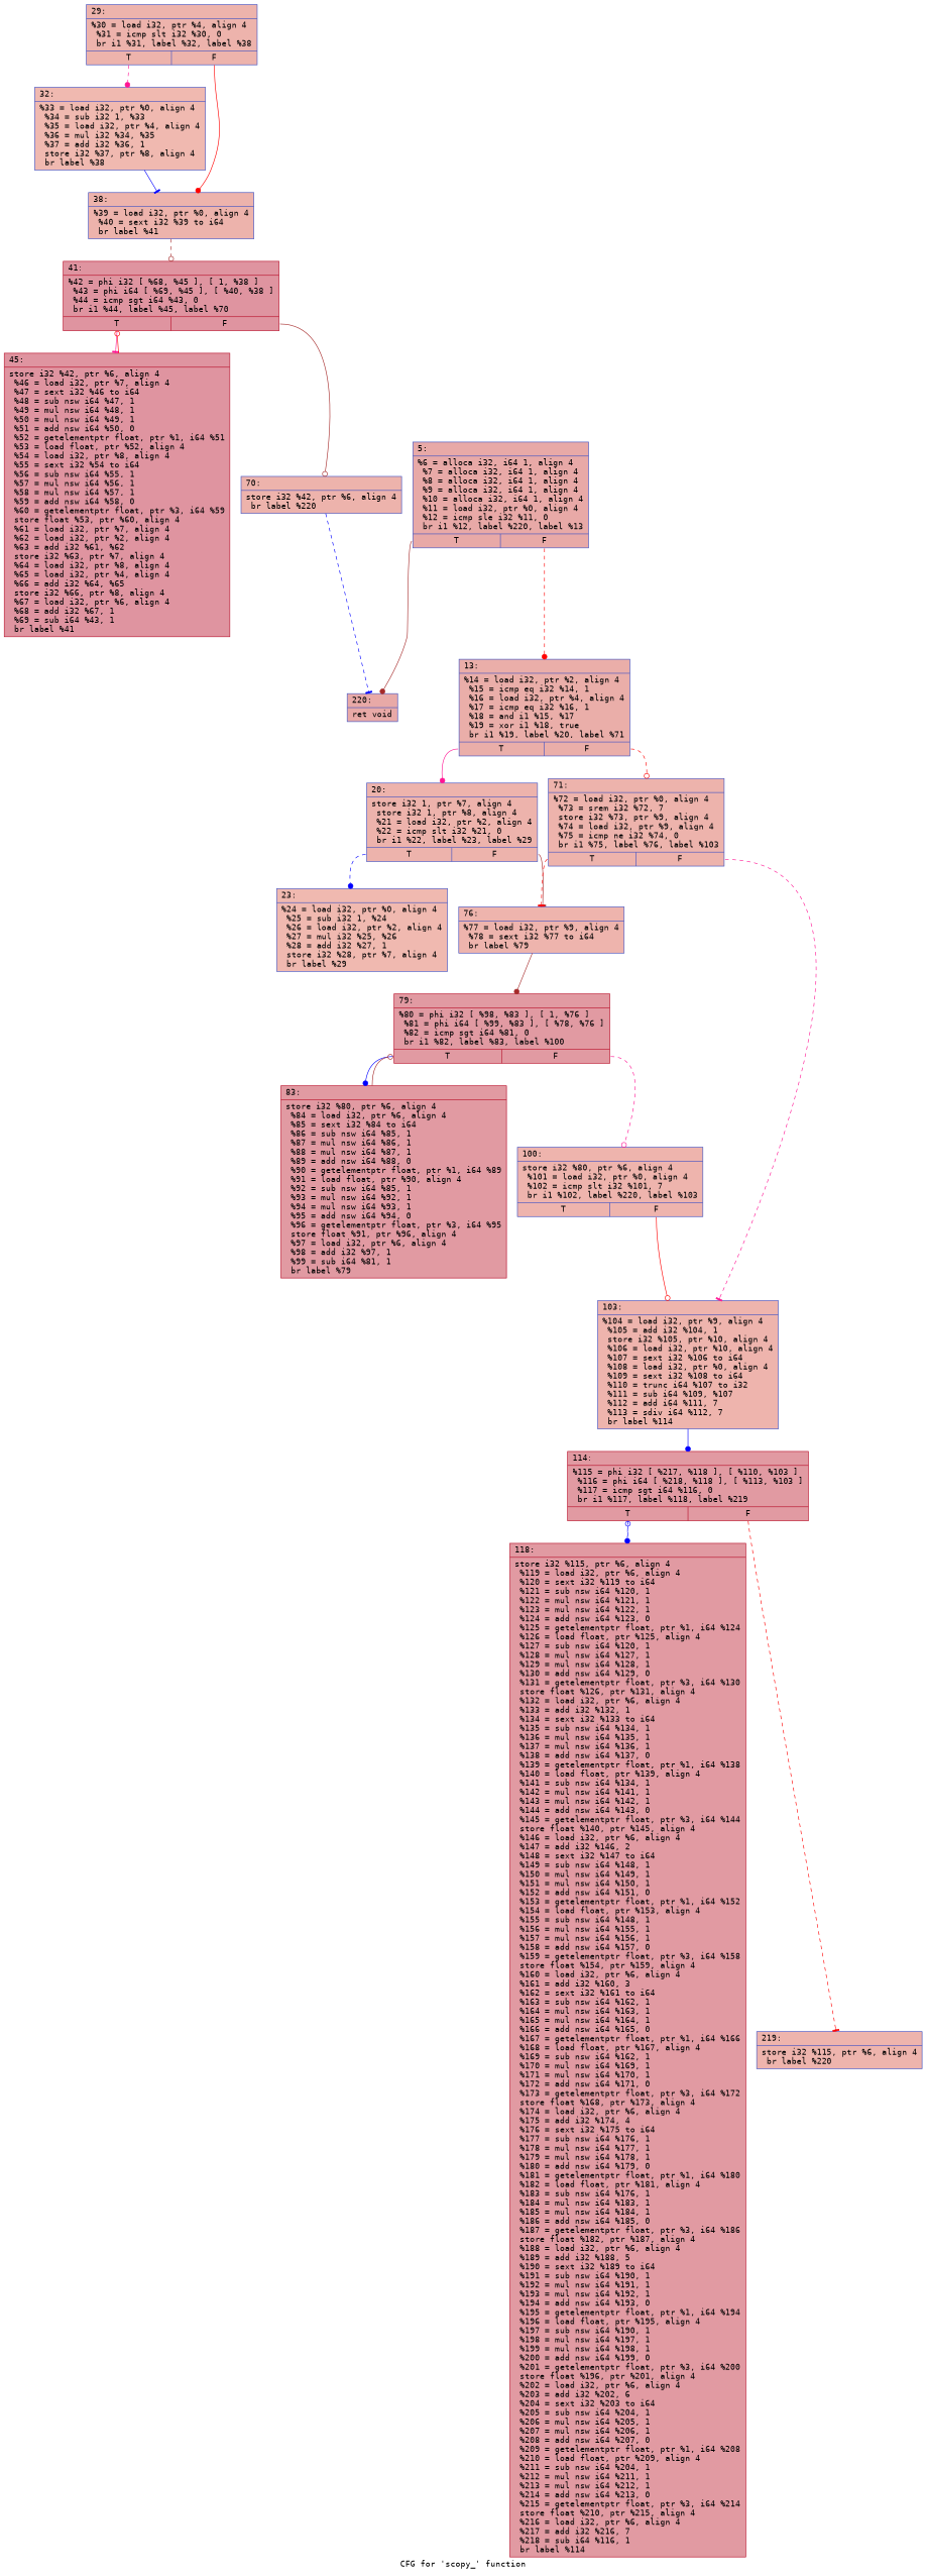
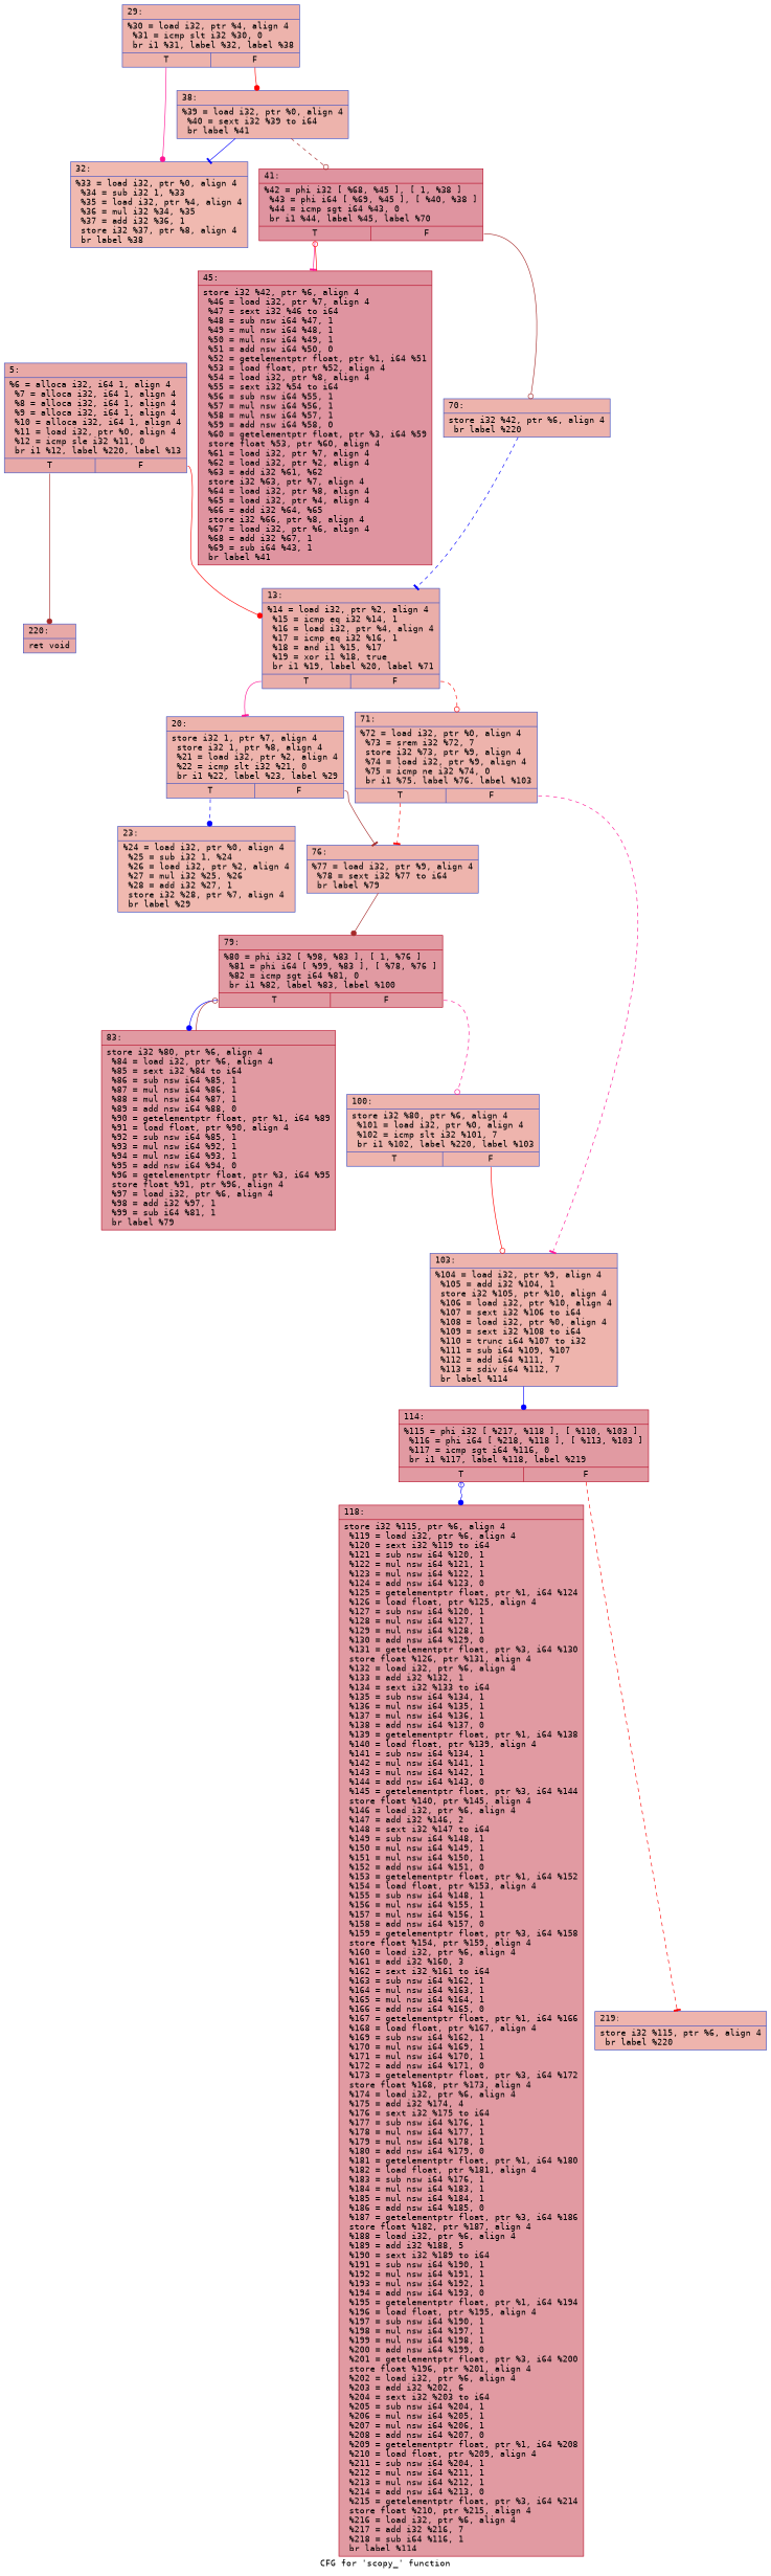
  digraph {
    fontname="DejaVu Sans Mono"
    label="CFG for 'scopy_' function"
    node [color="#3d50c3ff" fillcolor="#d6524470" fontname="DejaVu Sans Mono" shape=record style=filled]
    edge [arrowhead=dot color=red fontname="DejaVu Sans Mono" style=solid tailport=s1]
    n1 [fillcolor="#ca3b3770" label="{5:\l|  %6 = alloca i32, i64 1, align 4\l  %7 = alloca i32, i64 1, align 4\l  %8 = alloca i32, i64 1, align 4\l  %9 = alloca i32, i64 1, align 4\l  %10 = alloca i32, i64 1, align 4\l  %11 = load i32, ptr %0, align 4\l  %12 = icmp sle i32 %11, 0\l  br i1 %12, label %220, label %13\l|{<s0>T|<s1>F}}"]
    n2 [fillcolor="#ca3b3770" label="{220:\l|  ret void\l}"]
    n3 [fillcolor="#d0473d70" label="{13:\l|  %14 = load i32, ptr %2, align 4\l  %15 = icmp eq i32 %14, 1\l  %16 = load i32, ptr %4, align 4\l  %17 = icmp eq i32 %16, 1\l  %18 = and i1 %15, %17\l  %19 = xor i1 %18, true\l  br i1 %19, label %20, label %71\l|{<s0>T|<s1>F}}"]
    n4 [label="{20:\l|  store i32 1, ptr %7, align 4\l  store i32 1, ptr %8, align 4\l  %21 = load i32, ptr %2, align 4\l  %22 = icmp slt i32 %21, 0\l  br i1 %22, label %23, label %29\l|{<s0>T|<s1>F}}"]
    n5 [label="{71:\l|  %72 = load i32, ptr %0, align 4\l  %73 = srem i32 %72, 7\l  store i32 %73, ptr %9, align 4\l  %74 = load i32, ptr %9, align 4\l  %75 = icmp ne i32 %74, 0\l  br i1 %75, label %76, label %103\l|{<s0>T|<s1>F}}"]
    n6 [fillcolor="#de614d70" label="{23:\l|  %24 = load i32, ptr %0, align 4\l  %25 = sub i32 1, %24\l  %26 = load i32, ptr %2, align 4\l  %27 = mul i32 %25, %26\l  %28 = add i32 %27, 1\l  store i32 %28, ptr %7, align 4\l  br label %29\l}"]
    n7 [fillcolor="#d8564670" label="{76:\l|  %77 = load i32, ptr %9, align 4\l  %78 = sext i32 %77 to i64\l  br label %79\l}"]
    n8 [fillcolor="#d8564670" label="{103:\l|  %104 = load i32, ptr %9, align 4\l  %105 = add i32 %104, 1\l  store i32 %105, ptr %10, align 4\l  %106 = load i32, ptr %10, align 4\l  %107 = sext i32 %106 to i64\l  %108 = load i32, ptr %0, align 4\l  %109 = sext i32 %108 to i64\l  %110 = trunc i64 %107 to i32\l  %111 = sub i64 %109, %107\l  %112 = add i64 %111, 7\l  %113 = sdiv i64 %112, 7\l  br label %114\l}"]
    n9 [label="{29:\l|  %30 = load i32, ptr %4, align 4\l  %31 = icmp slt i32 %30, 0\l  br i1 %31, label %32, label %38\l|{<s0>T|<s1>F}}"]
    n10 [fillcolor="#de614d70" label="{32:\l|  %33 = load i32, ptr %0, align 4\l  %34 = sub i32 1, %33\l  %35 = load i32, ptr %4, align 4\l  %36 = mul i32 %34, %35\l  %37 = add i32 %36, 1\l  store i32 %37, ptr %8, align 4\l  br label %38\l}"]
    n11 [label="{38:\l|  %39 = load i32, ptr %0, align 4\l  %40 = sext i32 %39 to i64\l  br label %41\l}"]
    n12 [color="#b70d28ff" fillcolor="#bb1b2c70" label="{79:\l|  %80 = phi i32 [ %98, %83 ], [ 1, %76 ]\l  %81 = phi i64 [ %99, %83 ], [ %78, %76 ]\l  %82 = icmp sgt i64 %81, 0\l  br i1 %82, label %83, label %100\l|{<s0>T|<s1>F}}"]
    n13 [color="#b70d28ff" fillcolor="#bb1b2c70" label="{114:\l|  %115 = phi i32 [ %217, %118 ], [ %110, %103 ]\l  %116 = phi i64 [ %218, %118 ], [ %113, %103 ]\l  %117 = icmp sgt i64 %116, 0\l  br i1 %117, label %118, label %219\l|{<s0>T|<s1>F}}"]
    n14 [color="#b70d28ff" fillcolor="#b70d2870" label="{41:\l|  %42 = phi i32 [ %68, %45 ], [ 1, %38 ]\l  %43 = phi i64 [ %69, %45 ], [ %40, %38 ]\l  %44 = icmp sgt i64 %43, 0\l  br i1 %44, label %45, label %70\l|{<s0>T|<s1>F}}"]
    n15 [color="#b70d28ff" fillcolor="#b70d2870" label="{45:\l|  store i32 %42, ptr %6, align 4\l  %46 = load i32, ptr %7, align 4\l  %47 = sext i32 %46 to i64\l  %48 = sub nsw i64 %47, 1\l  %49 = mul nsw i64 %48, 1\l  %50 = mul nsw i64 %49, 1\l  %51 = add nsw i64 %50, 0\l  %52 = getelementptr float, ptr %1, i64 %51\l  %53 = load float, ptr %52, align 4\l  %54 = load i32, ptr %8, align 4\l  %55 = sext i32 %54 to i64\l  %56 = sub nsw i64 %55, 1\l  %57 = mul nsw i64 %56, 1\l  %58 = mul nsw i64 %57, 1\l  %59 = add nsw i64 %58, 0\l  %60 = getelementptr float, ptr %3, i64 %59\l  store float %53, ptr %60, align 4\l  %61 = load i32, ptr %7, align 4\l  %62 = load i32, ptr %2, align 4\l  %63 = add i32 %61, %62\l  store i32 %63, ptr %7, align 4\l  %64 = load i32, ptr %8, align 4\l  %65 = load i32, ptr %4, align 4\l  %66 = add i32 %64, %65\l  store i32 %66, ptr %8, align 4\l  %67 = load i32, ptr %6, align 4\l  %68 = add i32 %67, 1\l  %69 = sub i64 %43, 1\l  br label %41\l}"]
    n16 [label="{70:\l|  store i32 %42, ptr %6, align 4\l  br label %220\l}"]
    n17 [color="#b70d28ff" fillcolor="#bb1b2c70" label="{83:\l|  store i32 %80, ptr %6, align 4\l  %84 = load i32, ptr %6, align 4\l  %85 = sext i32 %84 to i64\l  %86 = sub nsw i64 %85, 1\l  %87 = mul nsw i64 %86, 1\l  %88 = mul nsw i64 %87, 1\l  %89 = add nsw i64 %88, 0\l  %90 = getelementptr float, ptr %1, i64 %89\l  %91 = load float, ptr %90, align 4\l  %92 = sub nsw i64 %85, 1\l  %93 = mul nsw i64 %92, 1\l  %94 = mul nsw i64 %93, 1\l  %95 = add nsw i64 %94, 0\l  %96 = getelementptr float, ptr %3, i64 %95\l  store float %91, ptr %96, align 4\l  %97 = load i32, ptr %6, align 4\l  %98 = add i32 %97, 1\l  %99 = sub i64 %81, 1\l  br label %79\l}"]
    n18 [fillcolor="#d8564670" label="{100:\l|  store i32 %80, ptr %6, align 4\l  %101 = load i32, ptr %0, align 4\l  %102 = icmp slt i32 %101, 7\l  br i1 %102, label %220, label %103\l|{<s0>T|<s1>F}}"]
    n19 [color="#b70d28ff" fillcolor="#bb1b2c70" label="{118:\l|  store i32 %115, ptr %6, align 4\l  %119 = load i32, ptr %6, align 4\l  %120 = sext i32 %119 to i64\l  %121 = sub nsw i64 %120, 1\l  %122 = mul nsw i64 %121, 1\l  %123 = mul nsw i64 %122, 1\l  %124 = add nsw i64 %123, 0\l  %125 = getelementptr float, ptr %1, i64 %124\l  %126 = load float, ptr %125, align 4\l  %127 = sub nsw i64 %120, 1\l  %128 = mul nsw i64 %127, 1\l  %129 = mul nsw i64 %128, 1\l  %130 = add nsw i64 %129, 0\l  %131 = getelementptr float, ptr %3, i64 %130\l  store float %126, ptr %131, align 4\l  %132 = load i32, ptr %6, align 4\l  %133 = add i32 %132, 1\l  %134 = sext i32 %133 to i64\l  %135 = sub nsw i64 %134, 1\l  %136 = mul nsw i64 %135, 1\l  %137 = mul nsw i64 %136, 1\l  %138 = add nsw i64 %137, 0\l  %139 = getelementptr float, ptr %1, i64 %138\l  %140 = load float, ptr %139, align 4\l  %141 = sub nsw i64 %134, 1\l  %142 = mul nsw i64 %141, 1\l  %143 = mul nsw i64 %142, 1\l  %144 = add nsw i64 %143, 0\l  %145 = getelementptr float, ptr %3, i64 %144\l  store float %140, ptr %145, align 4\l  %146 = load i32, ptr %6, align 4\l  %147 = add i32 %146, 2\l  %148 = sext i32 %147 to i64\l  %149 = sub nsw i64 %148, 1\l  %150 = mul nsw i64 %149, 1\l  %151 = mul nsw i64 %150, 1\l  %152 = add nsw i64 %151, 0\l  %153 = getelementptr float, ptr %1, i64 %152\l  %154 = load float, ptr %153, align 4\l  %155 = sub nsw i64 %148, 1\l  %156 = mul nsw i64 %155, 1\l  %157 = mul nsw i64 %156, 1\l  %158 = add nsw i64 %157, 0\l  %159 = getelementptr float, ptr %3, i64 %158\l  store float %154, ptr %159, align 4\l  %160 = load i32, ptr %6, align 4\l  %161 = add i32 %160, 3\l  %162 = sext i32 %161 to i64\l  %163 = sub nsw i64 %162, 1\l  %164 = mul nsw i64 %163, 1\l  %165 = mul nsw i64 %164, 1\l  %166 = add nsw i64 %165, 0\l  %167 = getelementptr float, ptr %1, i64 %166\l  %168 = load float, ptr %167, align 4\l  %169 = sub nsw i64 %162, 1\l  %170 = mul nsw i64 %169, 1\l  %171 = mul nsw i64 %170, 1\l  %172 = add nsw i64 %171, 0\l  %173 = getelementptr float, ptr %3, i64 %172\l  store float %168, ptr %173, align 4\l  %174 = load i32, ptr %6, align 4\l  %175 = add i32 %174, 4\l  %176 = sext i32 %175 to i64\l  %177 = sub nsw i64 %176, 1\l  %178 = mul nsw i64 %177, 1\l  %179 = mul nsw i64 %178, 1\l  %180 = add nsw i64 %179, 0\l  %181 = getelementptr float, ptr %1, i64 %180\l  %182 = load float, ptr %181, align 4\l  %183 = sub nsw i64 %176, 1\l  %184 = mul nsw i64 %183, 1\l  %185 = mul nsw i64 %184, 1\l  %186 = add nsw i64 %185, 0\l  %187 = getelementptr float, ptr %3, i64 %186\l  store float %182, ptr %187, align 4\l  %188 = load i32, ptr %6, align 4\l  %189 = add i32 %188, 5\l  %190 = sext i32 %189 to i64\l  %191 = sub nsw i64 %190, 1\l  %192 = mul nsw i64 %191, 1\l  %193 = mul nsw i64 %192, 1\l  %194 = add nsw i64 %193, 0\l  %195 = getelementptr float, ptr %1, i64 %194\l  %196 = load float, ptr %195, align 4\l  %197 = sub nsw i64 %190, 1\l  %198 = mul nsw i64 %197, 1\l  %199 = mul nsw i64 %198, 1\l  %200 = add nsw i64 %199, 0\l  %201 = getelementptr float, ptr %3, i64 %200\l  store float %196, ptr %201, align 4\l  %202 = load i32, ptr %6, align 4\l  %203 = add i32 %202, 6\l  %204 = sext i32 %203 to i64\l  %205 = sub nsw i64 %204, 1\l  %206 = mul nsw i64 %205, 1\l  %207 = mul nsw i64 %206, 1\l  %208 = add nsw i64 %207, 0\l  %209 = getelementptr float, ptr %1, i64 %208\l  %210 = load float, ptr %209, align 4\l  %211 = sub nsw i64 %204, 1\l  %212 = mul nsw i64 %211, 1\l  %213 = mul nsw i64 %212, 1\l  %214 = add nsw i64 %213, 0\l  %215 = getelementptr float, ptr %3, i64 %214\l  store float %210, ptr %215, align 4\l  %216 = load i32, ptr %6, align 4\l  %217 = add i32 %216, 7\l  %218 = sub i64 %116, 1\l  br label %114\l}"]
    n20 [fillcolor="#d8564670" label="{219:\l|  store i32 %115, ptr %6, align 4\l  br label %220\l}"]
    n1 -> n2 [color=brown tailport=s0]
-   n1 -> n3 [style=dashed]
-   n3 -> n4 [color=deeppink tailport=s0]
+   n1 -> n3
+   n3 -> n4 [arrowhead=tee color=deeppink tailport=s0]
    n3 -> n5 [arrowhead=odot style=dashed]
    n4 -> n6 [color=blue style=dashed tailport=s0]
    n4 -> n7 [arrowhead=tee color=brown]
    n5 -> n7 [arrowhead=tee style=dashed tailport=s0]
    n5 -> n8 [arrowhead=tee color=deeppink style=dashed]
    n7 -> n12 [color=brown tailport=""]
    n8 -> n13 [color=blue tailport=""]
-   n9 -> n10 [color=deeppink style=dashed tailport=s0]
+   n9 -> n10 [color=deeppink tailport=s0]
    n9 -> n11
-   n10 -> n11 [arrowhead=tee color=blue tailport=""]
+   n11 -> n10 [arrowhead=tee color=blue tailport=""]
    n11 -> n14 [arrowhead=odot color=brown style=dashed tailport=""]
    n12 -> n17 [color=blue tailport=s0]
    n12 -> n18 [arrowhead=odot color=deeppink style=dashed]
    n13 -> n19 [color=blue style=dashed tailport=s0]
    n13 -> n20 [arrowhead=tee style=dashed]
    n14 -> n15 [arrowhead=tee color=deeppink tailport=s0]
    n14 -> n16 [arrowhead=odot color=brown]
    n15 -> n14 [arrowhead=odot tailport=""]
-   n16 -> n2 [arrowhead=tee color=blue style=dashed tailport=""]
+   n16 -> n3 [arrowhead=tee color=blue style=dashed tailport=""]
    n17 -> n12 [arrowhead=odot color=brown tailport=""]
    n18 -> n8 [arrowhead=odot]
    n19 -> n13 [arrowhead=odot color=blue style=dashed tailport=""]
  }
